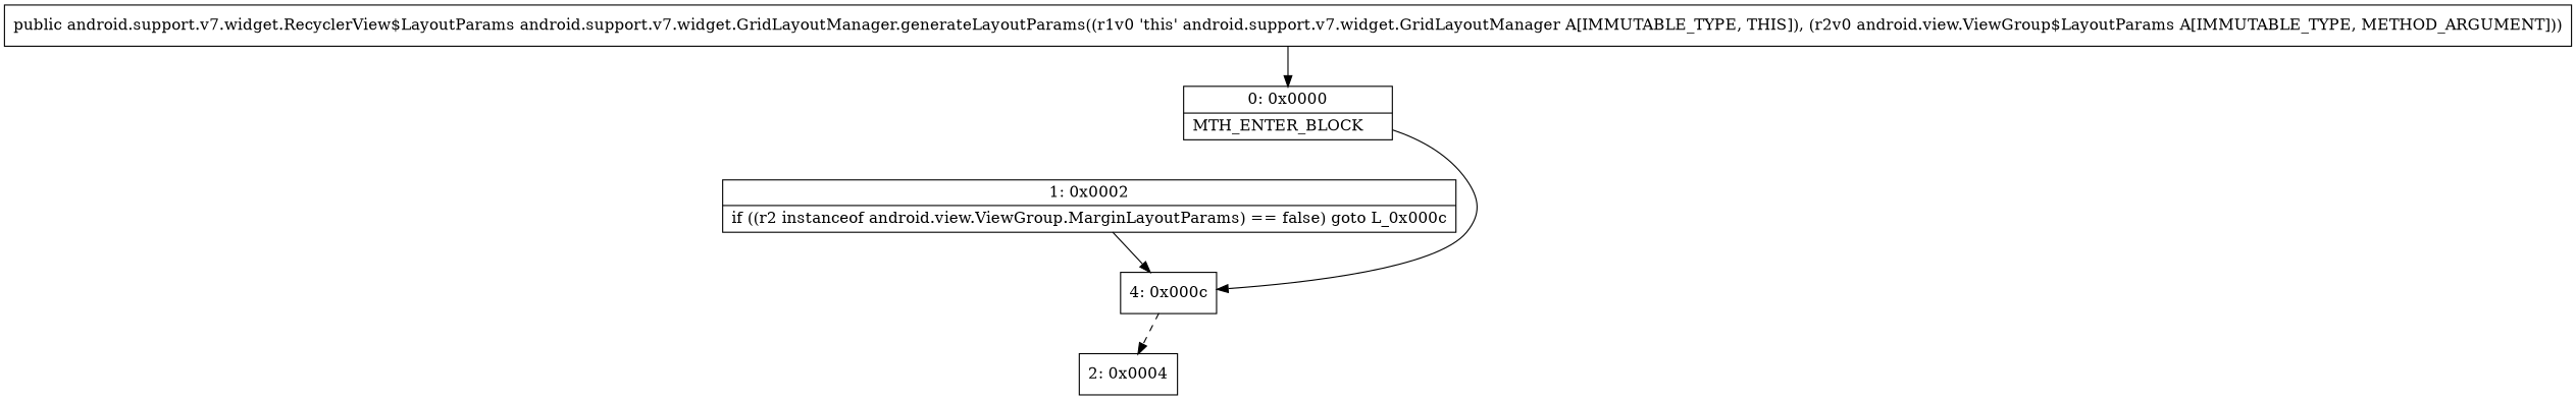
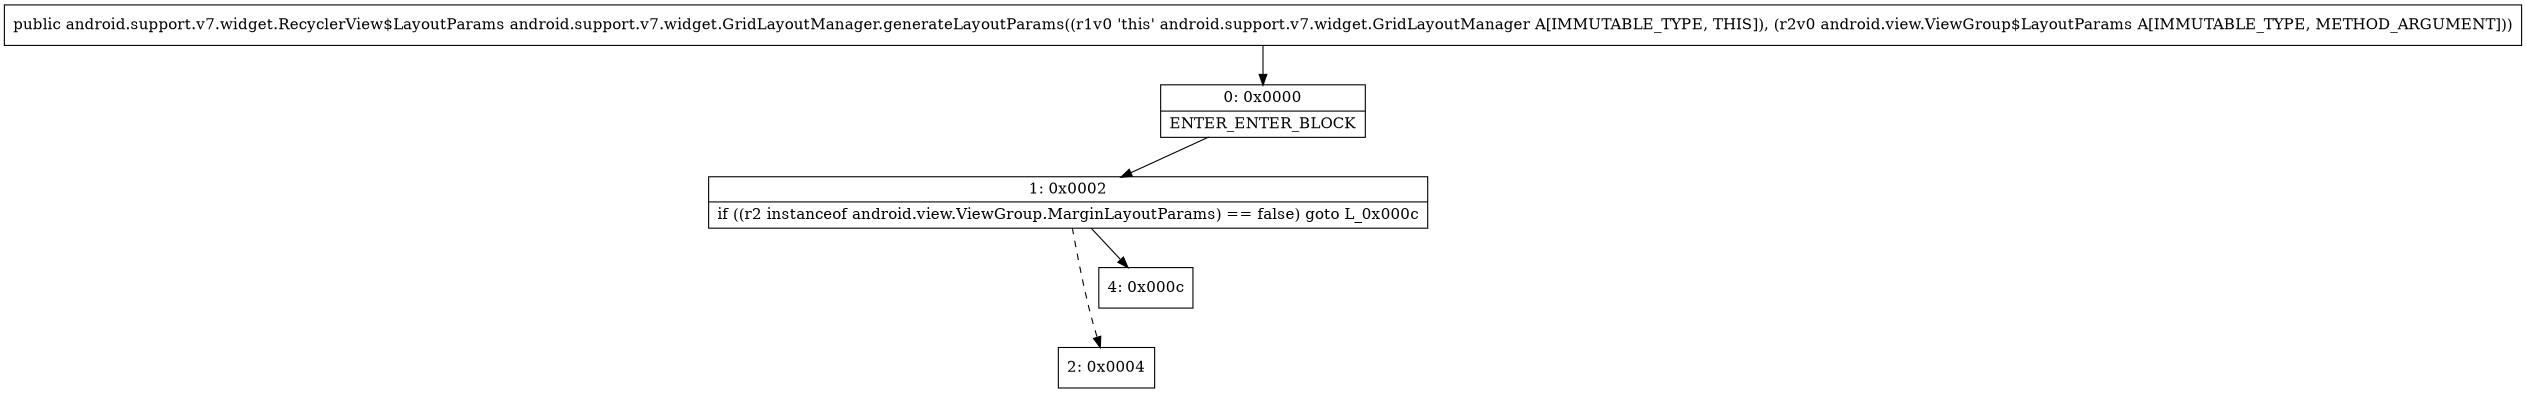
  digraph {
    node [shape=record]
-   n1 [label="{0\:\ 0x0000|MTH_ENTER_BLOCK\l}"]
+   n1 [label="{0\:\ 0x0000|ENTER_ENTER_BLOCK\l}"]
    n2 [label="{1\:\ 0x0002|if ((r2 instanceof android.view.ViewGroup.MarginLayoutParams) == false) goto L_0x000c\l}"]
    n3 [label="{2\:\ 0x0004}"]
    n4 [label="{4\:\ 0x000c}"]
    n5 [label="{public android.support.v7.widget.RecyclerView$LayoutParams android.support.v7.widget.GridLayoutManager.generateLayoutParams((r1v0 'this' android.support.v7.widget.GridLayoutManager A[IMMUTABLE_TYPE, THIS]), (r2v0 android.view.ViewGroup$LayoutParams A[IMMUTABLE_TYPE, METHOD_ARGUMENT])) }"]
-   n1 -> n4
-   n4 -> n3 [style=dashed]
+   n1 -> n2
+   n2 -> n3 [style=dashed]
    n2 -> n4
    n5 -> n1
  }
